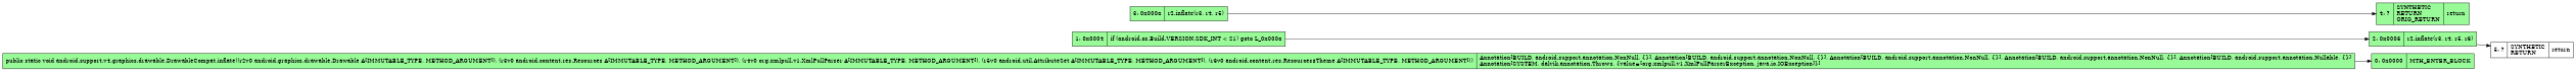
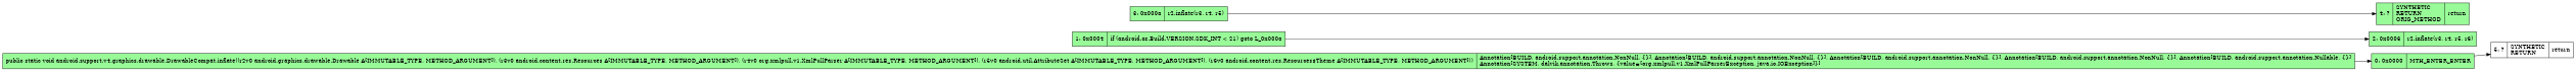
  digraph {
    rankdir=LR
    node [fillcolor=palegreen shape=record style=filled]
    edge [style=solid]
-   n1 [label="{0\:\ 0x0000|MTH_ENTER_BLOCK\l}"]
+   n1 [label="{0\:\ 0x0000|MTH_ENTER_ENTER\l}"]
    n2 [label="{1\:\ 0x0004|if (android.os.Build.VERSION.SDK_INT \< 21) goto L_0x000a\l}"]
    n3 [label="{2\:\ 0x0006|r2.inflate(r3, r4, r5, r6)\l}"]
    n4 [fillcolor=white label="{5\:\ ?|SYNTHETIC\lRETURN\l|return\l}"]
    n5 [label="{3\:\ 0x000a|r2.inflate(r3, r4, r5)\l}"]
-   n6 [label="{4\:\ ?|SYNTHETIC\lRETURN\lORIG_RETURN\l|return\l}"]
+   n6 [label="{4\:\ ?|SYNTHETIC\lRETURN\lORIG_METHOD\l|return\l}"]
    n7 [label="{public static void android.support.v4.graphics.drawable.DrawableCompat.inflate((r2v0 android.graphics.drawable.Drawable A[IMMUTABLE_TYPE, METHOD_ARGUMENT]), (r3v0 android.content.res.Resources A[IMMUTABLE_TYPE, METHOD_ARGUMENT]), (r4v0 org.xmlpull.v1.XmlPullParser A[IMMUTABLE_TYPE, METHOD_ARGUMENT]), (r5v0 android.util.AttributeSet A[IMMUTABLE_TYPE, METHOD_ARGUMENT]), (r6v0 android.content.res.Resources$Theme A[IMMUTABLE_TYPE, METHOD_ARGUMENT]))  | Annotation[BUILD, android.support.annotation.NonNull, \{\}], Annotation[BUILD, android.support.annotation.NonNull, \{\}], Annotation[BUILD, android.support.annotation.NonNull, \{\}], Annotation[BUILD, android.support.annotation.NonNull, \{\}], Annotation[BUILD, android.support.annotation.Nullable, \{\}]\lAnnotation[SYSTEM, dalvik.annotation.Throws, \{value=[org.xmlpull.v1.XmlPullParserException, java.io.IOException]\}]\l}"]
    n2 -> n3
-   n3 -> n4
+   n1 -> n4
    n5 -> n6
    n7 -> n1
  }
